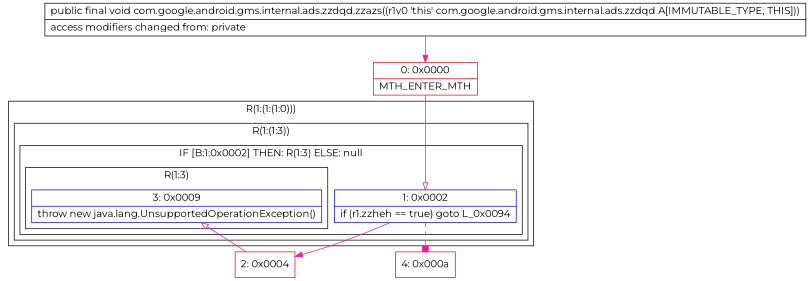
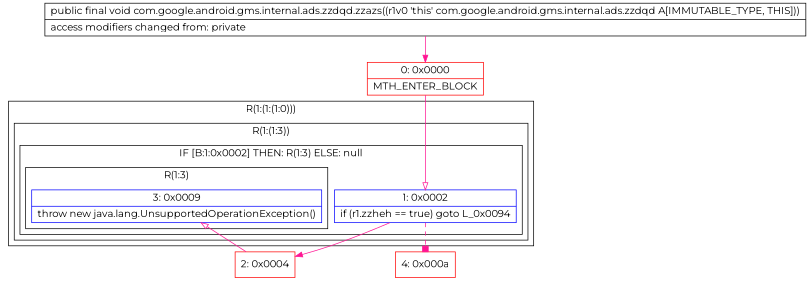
  digraph {
    fontname=Montserrat
    node [color=red fontname=Montserrat shape=record]
    edge [arrowhead=normal color=deeppink fontname=Montserrat]
    n1 [color=blue label="{3\:\ 0x0009|throw new java.lang.UnsupportedOperationException()\l}"]
    n2 [color=blue label="{1\:\ 0x0002|if (r1.zzheh == true) goto L_0x0094\l}"]
    n3 [label="{2\:\ 0x0004}"]
    n4 [label="{4\:\ 0x000a}"]
-   n5 [label="{0\:\ 0x0000|MTH_ENTER_MTH\l}"]
+   n5 [label="{0\:\ 0x0000|MTH_ENTER_BLOCK\l}"]
    n6 [label="{public final void com.google.android.gms.internal.ads.zzdqd.zzazs((r1v0 'this' com.google.android.gms.internal.ads.zzdqd A[IMMUTABLE_TYPE, THIS]))  | access modifiers changed from: private\l}" color=""]
    subgraph cluster_1 {
      label="R(1:(1:(1:0)))"
      subgraph cluster_2 {
        label="R(1:(1:3))"
        subgraph cluster_3 {
          label="IF [B:1:0x0002] THEN: R(1:3) ELSE: null"
          n2
          subgraph cluster_4 {
            label="R(1:3)"
            n1
          }
        }
      }
    }
    n2 -> n3
    n2 -> n4 [arrowhead=box style=dashed]
    n3 -> n1 [arrowhead=onormal]
    n5 -> n2 [arrowhead=onormal]
    n6 -> n5
  }
